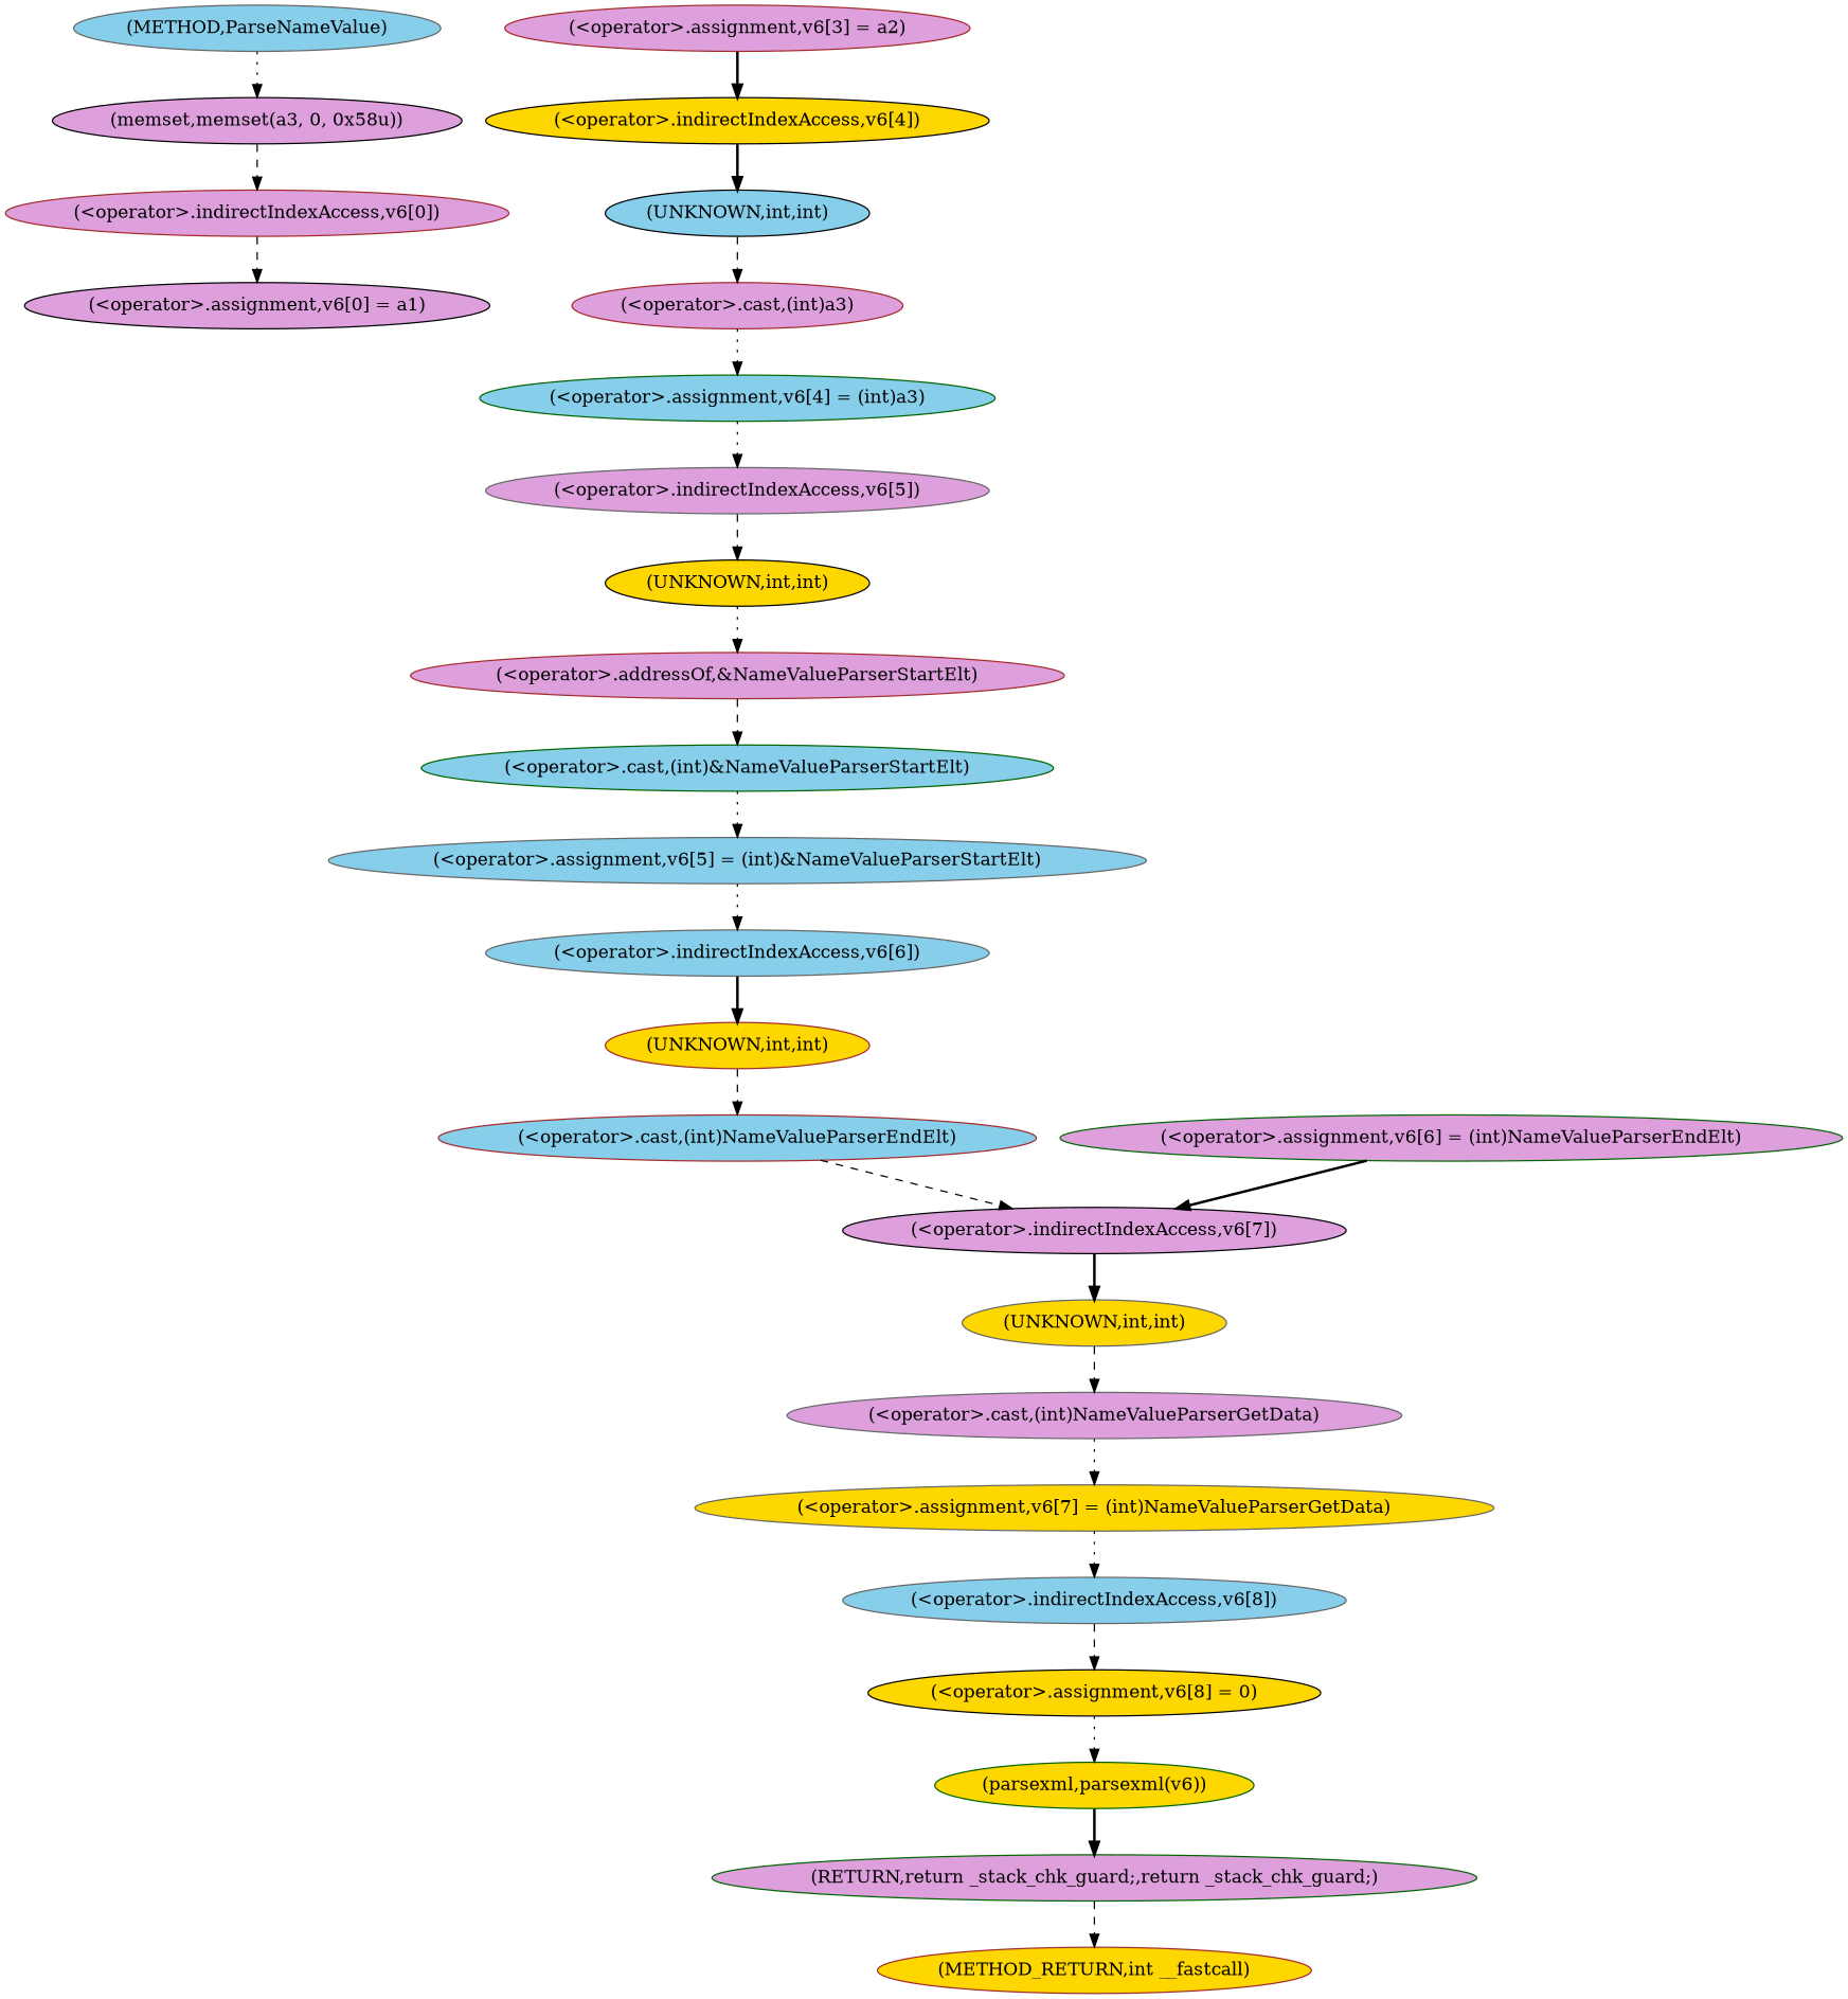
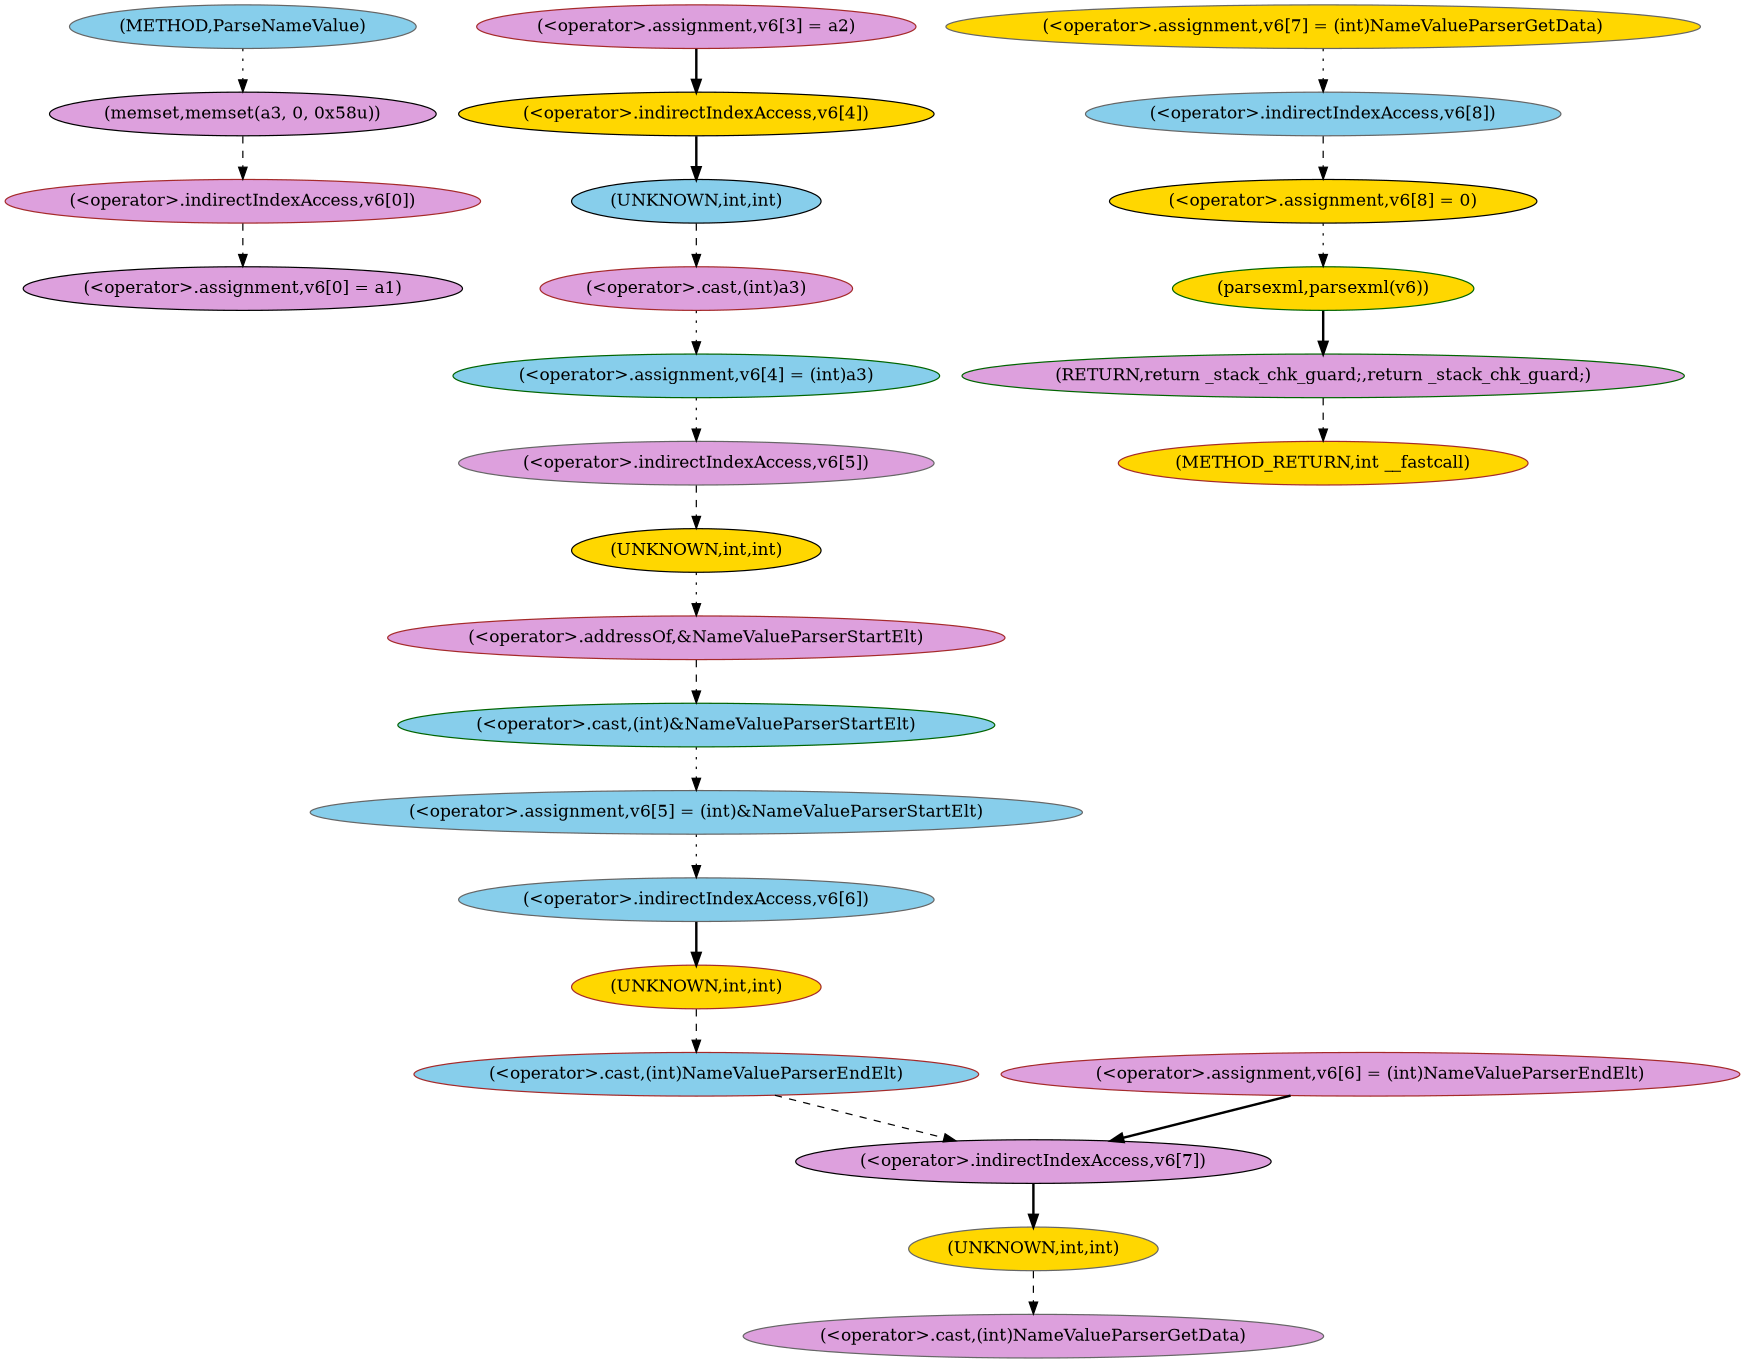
  digraph {
    node [color=brown fillcolor=plum style=filled]
    edge [style=dashed]
    n1 [color=black label="(memset,memset(a3, 0, 0x58u))"]
    n2 [label="(<operator>.indirectIndexAccess,v6[0])"]
    n3 [color=black label="(<operator>.assignment,v6[0] = a1)"]
    n4 [label="(<operator>.assignment,v6[3] = a2)"]
    n5 [color=black fillcolor=gold label="(<operator>.indirectIndexAccess,v6[4])"]
    n6 [color=black fillcolor=skyblue label="(UNKNOWN,int,int)"]
    n7 [color=darkgreen fillcolor=skyblue label="(<operator>.assignment,v6[4] = (int)a3)"]
    n8 [color=gray40 label="(<operator>.indirectIndexAccess,v6[5])"]
    n9 [color=black fillcolor=gold label="(UNKNOWN,int,int)"]
    n10 [label="(<operator>.cast,(int)a3)"]
    n11 [color=gray40 fillcolor=skyblue label="(<operator>.assignment,v6[5] = (int)&NameValueParserStartElt)"]
    n12 [color=gray40 fillcolor=skyblue label="(<operator>.indirectIndexAccess,v6[6])"]
    n13 [fillcolor=gold label="(UNKNOWN,int,int)"]
    n14 [label="(<operator>.addressOf,&NameValueParserStartElt)"]
    n15 [color=darkgreen fillcolor=skyblue label="(<operator>.cast,(int)&NameValueParserStartElt)"]
-   n16 [color=darkgreen label="(<operator>.assignment,v6[6] = (int)NameValueParserEndElt)"]
+   n16 [label="(<operator>.assignment,v6[6] = (int)NameValueParserEndElt)"]
    n17 [color=black label="(<operator>.indirectIndexAccess,v6[7])"]
    n18 [color=gray40 fillcolor=gold label="(UNKNOWN,int,int)"]
    n19 [fillcolor=skyblue label="(<operator>.cast,(int)NameValueParserEndElt)"]
    n20 [color=gray40 fillcolor=gold label="(<operator>.assignment,v6[7] = (int)NameValueParserGetData)"]
    n21 [color=gray40 fillcolor=skyblue label="(<operator>.indirectIndexAccess,v6[8])"]
    n22 [color=black fillcolor=gold label="(<operator>.assignment,v6[8] = 0)"]
    n23 [color=gray40 label="(<operator>.cast,(int)NameValueParserGetData)"]
    n24 [color=darkgreen fillcolor=gold label="(parsexml,parsexml(v6))"]
    n25 [color=darkgreen label="(RETURN,return _stack_chk_guard;,return _stack_chk_guard;)"]
    n26 [fillcolor=gold label="(METHOD_RETURN,int __fastcall)"]
    n27 [color=gray40 fillcolor=skyblue label="(METHOD,ParseNameValue)"]
    n1 -> n2
    n2 -> n3
    n4 -> n5 [style=bold]
    n5 -> n6 [style=bold]
    n6 -> n10
    n7 -> n8 [style=dotted]
    n8 -> n9
    n9 -> n14 [style=dotted]
    n10 -> n7 [style=dotted]
    n11 -> n12 [style=dotted]
    n12 -> n13 [style=bold]
    n13 -> n19
    n14 -> n15
    n15 -> n11 [style=dotted]
    n16 -> n17 [style=bold]
    n17 -> n18 [style=bold]
    n18 -> n23
    n19 -> n17
    n20 -> n21 [style=dotted]
    n21 -> n22
    n22 -> n24 [style=dotted]
-   n23 -> n20 [style=dotted]
    n24 -> n25 [style=bold]
    n25 -> n26
    n27 -> n1 [style=dotted]
  }
